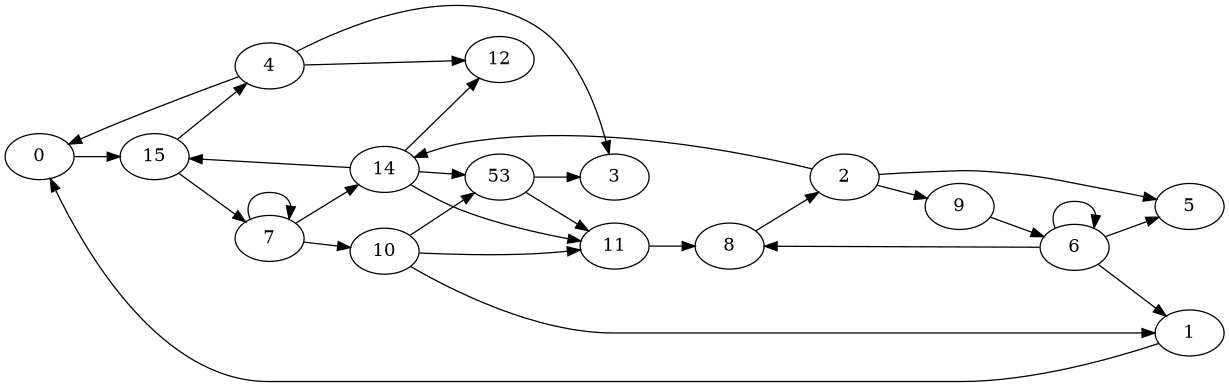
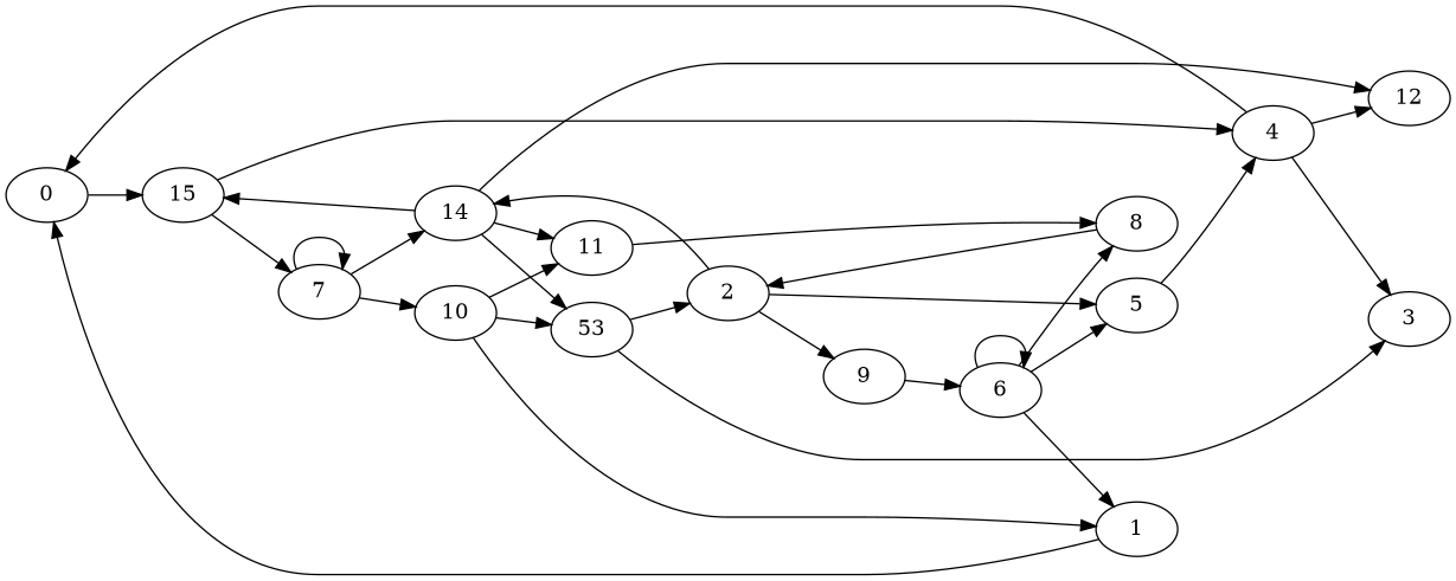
  digraph {
    rankdir=LR
    0
    15
    4
    7
    12
    3
    14
    10
    1
    2
    5
    9
    6
    11
    n15 [label=53]
    8
    0 -> 15
    15 -> 4
    15 -> 7
    4 -> 0
    4 -> 12
    4 -> 3
    7 -> 7
    7 -> 14
    7 -> 10
    14 -> 15
    14 -> 12
    14 -> 11
    14 -> n15
    10 -> 1
    10 -> 11
    10 -> n15
    1 -> 0
    2 -> 14
    2 -> 5
    2 -> 9
+   5 -> 4
    9 -> 6
    6 -> 1
    6 -> 5
    6 -> 6
    6 -> 8
    11 -> 8
    n15 -> 3
-   n15 -> 11
+   n15 -> 2
    8 -> 2
  }
